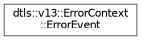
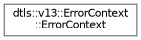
  digraph {
    rankdir=LR
-   n1 [color=grey40 fillcolor=white fontname=Helvetica fontsize=10 height=0.2 label="dtls::v13::ErrorContext\l::ErrorEvent" shape=box style=filled width=0.4]
+   n1 [color=grey40 fillcolor=white fontname=Helvetica fontsize=10 height=0.2 label="dtls::v13::ErrorContext\l::ErrorContext" shape=box style=filled width=0.4]
  }
